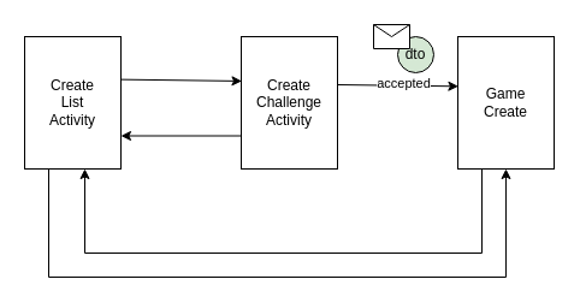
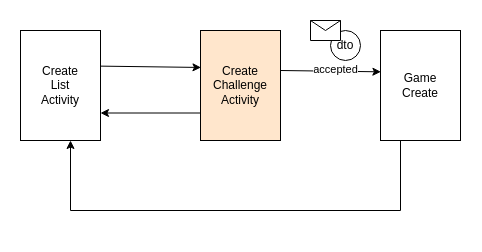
  <mxCell id="0" />
  <mxCell id="1" parent="0" />
- <mxCell id="2" value="dto" style="ellipse;whiteSpace=wrap;html=1;aspect=fixed;fillColor=#d5e8d4;" parent="1" vertex="1"><mxGeometry x="330" y="30" width="30" height="30" as="geometry" /></mxCell>
+ <mxCell id="2" value="dto" style="ellipse;whiteSpace=wrap;html=1;aspect=fixed;" parent="1" vertex="1"><mxGeometry x="330" y="30" width="30" height="30" as="geometry" /></mxCell>
  <mxCell id="3" value="Create&lt;br&gt;List&lt;br&gt;Activity" style="rounded=0;whiteSpace=wrap;html=1;" parent="1" vertex="1"><mxGeometry x="20" y="30" width="80" height="110" as="geometry" /></mxCell>
- <mxCell id="4" value="Create&lt;br&gt;Challenge&lt;br&gt;Activity" style="rounded=0;whiteSpace=wrap;html=1;" parent="1" vertex="1"><mxGeometry x="200" y="30" width="80" height="110" as="geometry" /></mxCell>
+ <mxCell id="4" value="Create&lt;br&gt;Challenge&lt;br&gt;Activity" style="rounded=0;whiteSpace=wrap;html=1;fillColor=#ffe6cc;" parent="1" vertex="1"><mxGeometry x="200" y="30" width="80" height="110" as="geometry" /></mxCell>
  <mxCell id="5" value="" style="endArrow=classic;html=1;rounded=0;exitX=1.001;exitY=0.324;exitDx=0;exitDy=0;exitPerimeter=0;entryX=0.006;entryY=0.336;entryDx=0;entryDy=0;entryPerimeter=0;" parent="1" source="3" target="4" edge="1"><mxGeometry width="50" height="50" relative="1" as="geometry"><mxPoint x="140" y="30" as="sourcePoint" /><mxPoint x="190" y="-20" as="targetPoint" /></mxGeometry></mxCell>
  <mxCell id="6" value="" style="endArrow=classic;html=1;rounded=0;entryX=1;entryY=0.75;entryDx=0;entryDy=0;exitX=0;exitY=0.75;exitDx=0;exitDy=0;" parent="1" source="4" target="3" edge="1"><mxGeometry width="50" height="50" relative="1" as="geometry"><mxPoint x="110" y="160" as="sourcePoint" /><mxPoint x="200" y="160" as="targetPoint" /></mxGeometry></mxCell>
  <mxCell id="7" value="" style="shape=message;html=1;whiteSpace=wrap;html=1;outlineConnect=0;" parent="1" vertex="1"><mxGeometry x="310" y="20" width="30" height="20" as="geometry" /></mxCell>
- <mxCell id="8" value="" style="endArrow=none;html=1;rounded=0;entryX=0.25;entryY=1;entryDx=0;entryDy=0;startArrow=classic;startFill=1;endFill=0;" parent="1" source="9" target="3" edge="1"><mxGeometry width="50" height="50" relative="1" as="geometry"><mxPoint x="410" y="430" as="sourcePoint" /><mxPoint x="60" y="230" as="targetPoint" /><Array as="points"><mxPoint x="420" y="230" /><mxPoint x="40" y="230" /></Array></mxGeometry></mxCell>
  <mxCell id="9" value="Game&lt;br&gt;Create" style="rounded=0;whiteSpace=wrap;html=1;" vertex="1" parent="1"><mxGeometry x="380" y="30" width="80" height="110" as="geometry" /></mxCell>
  <mxCell id="10" value="" style="endArrow=classic;html=1;rounded=0;exitX=1.001;exitY=0.324;exitDx=0;exitDy=0;exitPerimeter=0;entryX=0.006;entryY=0.336;entryDx=0;entryDy=0;entryPerimeter=0;" edge="1" parent="1"><mxGeometry width="50" height="50" relative="1" as="geometry"><mxPoint x="280" y="70" as="sourcePoint" /><mxPoint x="380.4" y="71.32" as="targetPoint" /></mxGeometry></mxCell>
  <mxCell id="11" value="accepted" style="edgeLabel;html=1;align=center;verticalAlign=middle;resizable=0;points=[];" vertex="1" connectable="0" parent="10"><mxGeometry x="0.075" y="2" relative="1" as="geometry"><mxPoint as="offset" /></mxGeometry></mxCell>
  <mxCell id="12" value="" style="endArrow=classic;html=1;rounded=0;exitX=0.25;exitY=1;exitDx=0;exitDy=0;" edge="1" parent="1" source="9"><mxGeometry width="50" height="50" relative="1" as="geometry"><mxPoint x="430" y="120" as="sourcePoint" /><mxPoint x="70" y="140" as="targetPoint" /><Array as="points"><mxPoint x="400" y="210" /><mxPoint x="70" y="210" /></Array></mxGeometry></mxCell>
